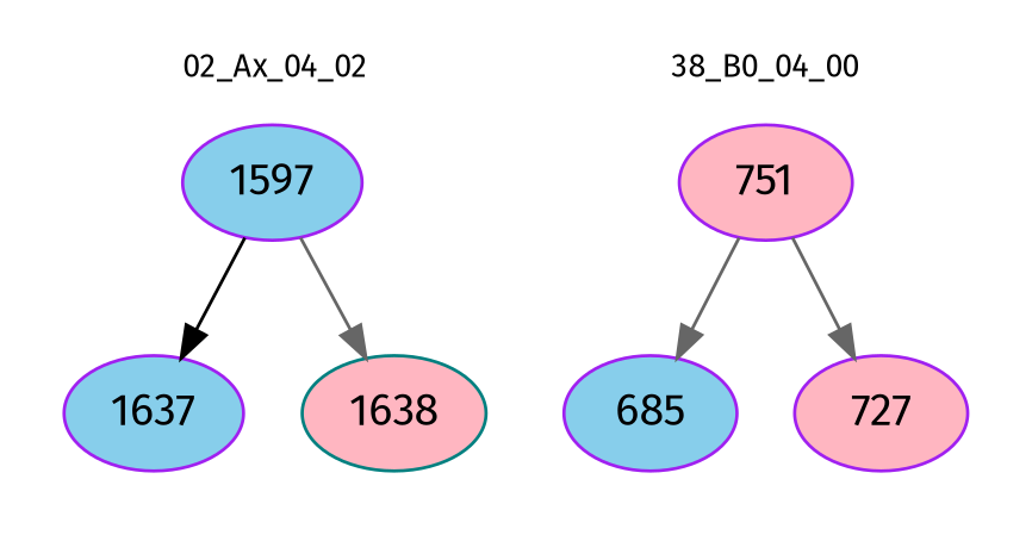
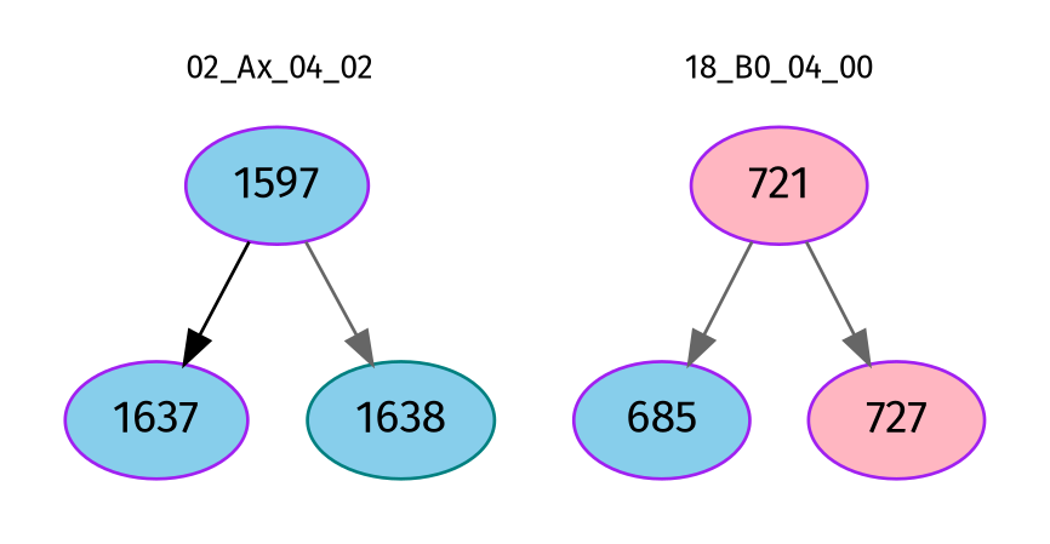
  digraph {
    fontname="Fira Sans"
    node [color=purple fillcolor=skyblue fontname="Fira Sans" style=filled]
    edge [color=gray40 fontname="Fira Sans"]
    n1 [label=1597]
    n2 [label=1637]
-   n3 [color=teal fillcolor=lightpink label=1638]
-   n4 [fillcolor=lightpink label=751]
+   n3 [color=teal label=1638]
+   n4 [fillcolor=lightpink label=721]
    n5 [label=685]
    n6 [fillcolor=lightpink label=727]
    subgraph cluster_1 {
      color=white
      fontsize=10
      label="02_Ax_04_02"
      n1
      n2
      n3
    }
    subgraph cluster_2 {
      color=white
      fontsize=10
-     label="38_B0_04_00"
+     label="18_B0_04_00"
      n4
      n5
      n6
    }
    n1 -> n2 [color=black]
    n1 -> n3
    n4 -> n5
    n4 -> n6
  }
